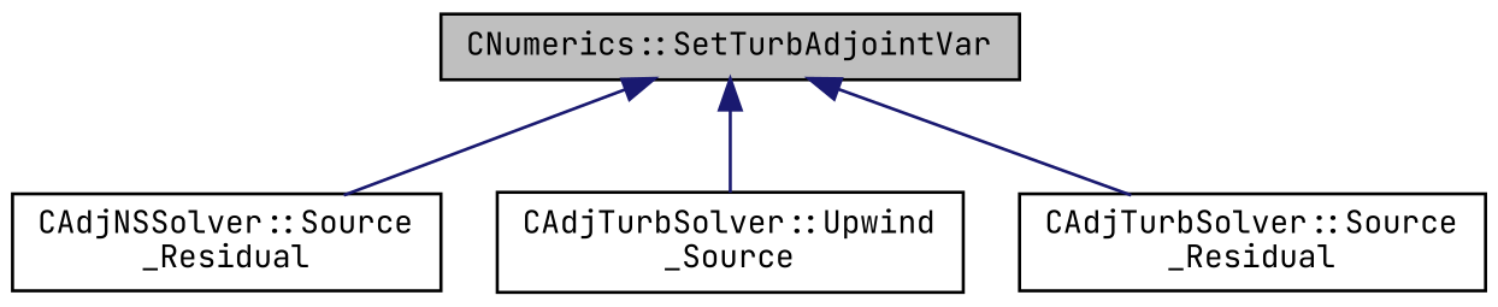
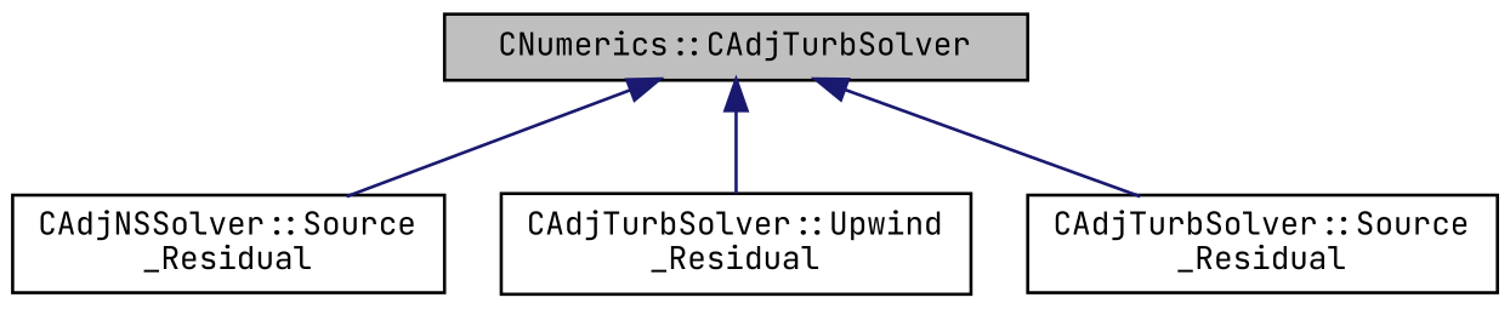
  digraph {
    fontname="JetBrains Mono"
    rankdir=TB
    node [color=black fillcolor=white fontname="JetBrains Mono" fontsize=10 shape=record style=filled]
    edge [color=midnightblue dir=back fontname="JetBrains Mono" fontsize=10 labelfontname=Helvetica labelfontsize=10 style=solid]
-   n1 [fillcolor=grey75 fontcolor=black height=0.2 label="CNumerics::SetTurbAdjointVar" width=0.4]
+   n1 [fillcolor=grey75 fontcolor=black height=0.2 label="CNumerics::CAdjTurbSolver" width=0.4]
    n2 [height=0.2 label="CAdjNSSolver::Source\l_Residual" width=0.4]
-   n3 [height=0.2 label="CAdjTurbSolver::Upwind\l_Source" width=0.4]
+   n3 [height=0.2 label="CAdjTurbSolver::Upwind\l_Residual" width=0.4]
    n4 [height=0.2 label="CAdjTurbSolver::Source\l_Residual" width=0.4]
    n1 -> n2
    n1 -> n3
    n1 -> n4
  }
